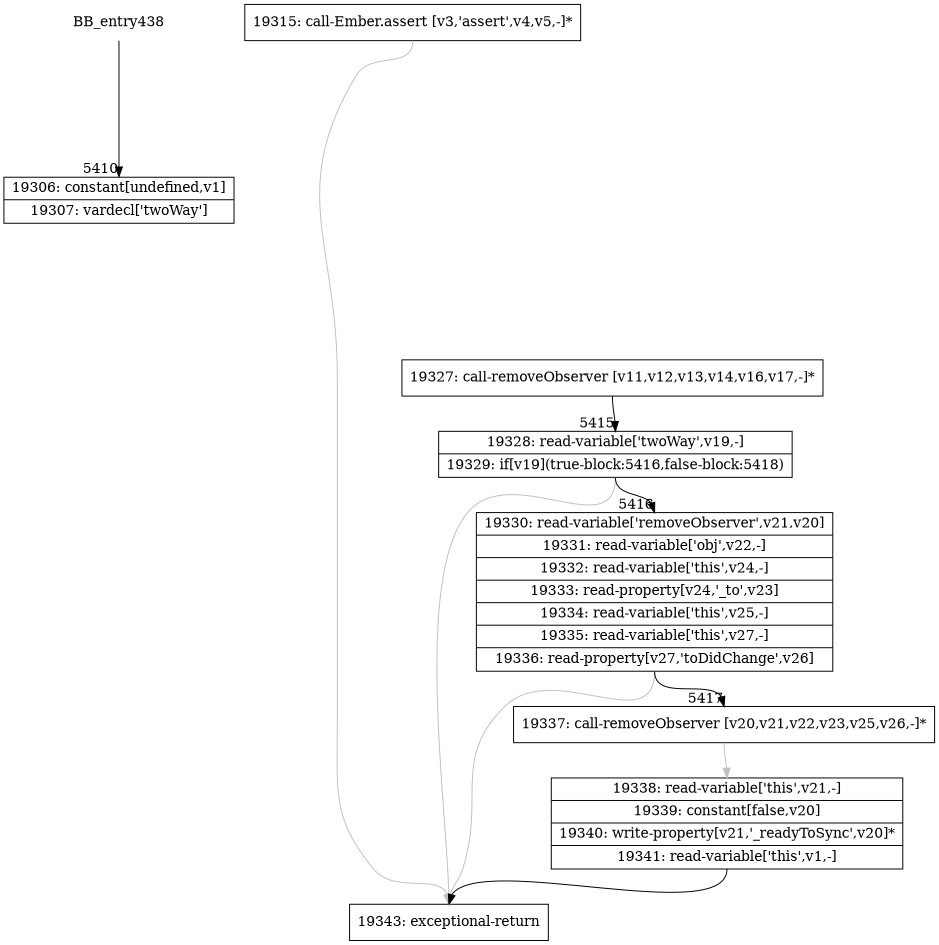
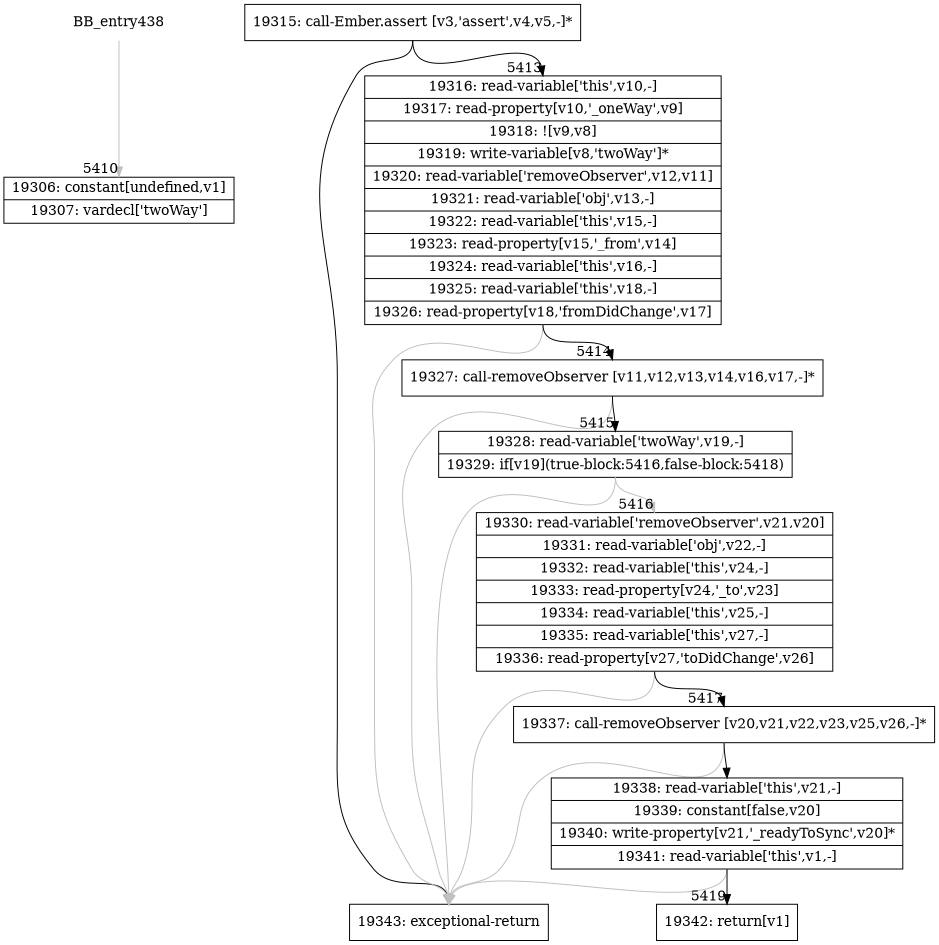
  digraph {
    rankdir=TD
    node [shape=record]
    edge [headport=n tailport=s]
    n1 [label=BB_entry438 shape=none]
    n2 [label="{19306: constant[undefined,v1]|19307: vardecl['twoWay']}"]
    n3 [label="{19315: call-Ember.assert [v3,'assert',v4,v5,-]*}"]
    n4 [label="{19343: exceptional-return}"]
+   n5 [label="{19316: read-variable['this',v10,-]|19317: read-property[v10,'_oneWay',v9]|19318: ![v9,v8]|19319: write-variable[v8,'twoWay']*|19320: read-variable['removeObserver',v12,v11]|19321: read-variable['obj',v13,-]|19322: read-variable['this',v15,-]|19323: read-property[v15,'_from',v14]|19324: read-variable['this',v16,-]|19325: read-variable['this',v18,-]|19326: read-property[v18,'fromDidChange',v17]}"]
    n6 [label="{19327: call-removeObserver [v11,v12,v13,v14,v16,v17,-]*}"]
    n7 [label="{19328: read-variable['twoWay',v19,-]|19329: if[v19](true-block:5416,false-block:5418)}"]
    n8 [label="{19330: read-variable['removeObserver',v21,v20]|19331: read-variable['obj',v22,-]|19332: read-variable['this',v24,-]|19333: read-property[v24,'_to',v23]|19334: read-variable['this',v25,-]|19335: read-variable['this',v27,-]|19336: read-property[v27,'toDidChange',v26]}"]
    n9 [label="{19337: call-removeObserver [v20,v21,v22,v23,v25,v26,-]*}"]
    n10 [label="{19338: read-variable['this',v21,-]|19339: constant[false,v20]|19340: write-property[v21,'_readyToSync',v20]*|19341: read-variable['this',v1,-]}"]
-   n1 -> n2 [headlabel="    5410"]
-   n3 -> n4 [color=gray]
+   n11 [label="{19342: return[v1]}"]
+   n1 -> n2 [headlabel="    5410" color=gray]
+   n3 -> n4 [color=black]
+   n3 -> n5 [headlabel="      5413"]
+   n5 -> n4 [color=gray]
+   n5 -> n6 [headlabel="      5414"]
+   n6 -> n4 [color=gray]
    n6 -> n7 [headlabel="      5415"]
    n7 -> n4 [color=gray]
-   n7 -> n8 [headlabel="      5416"]
+   n7 -> n8 [headlabel="      5416" color=gray]
    n8 -> n4 [color=gray]
    n8 -> n9 [headlabel="      5417"]
-   n9 -> n10 [color=gray]
-   n10 -> n4 [color=black]
+   n9 -> n4 [color=gray]
+   n9 -> n10
+   n10 -> n4 [color=gray]
+   n10 -> n11 [headlabel="      5419"]
  }
